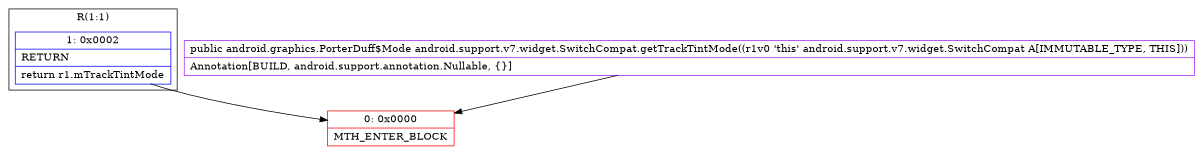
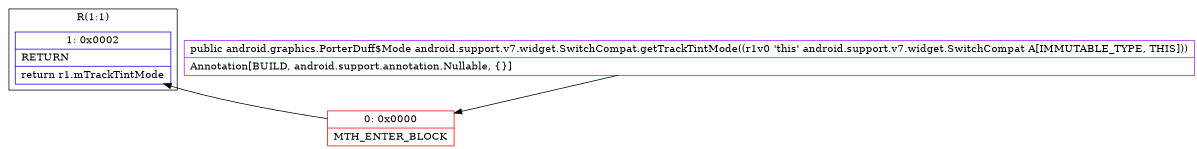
  digraph {
    node [shape=record]
    edge [color=black]
    n1 [color=blue label="{1\:\ 0x0002|RETURN\l|return r1.mTrackTintMode\l}"]
    n2 [color=red label="{0\:\ 0x0000|MTH_ENTER_BLOCK\l}"]
    n3 [label="{public android.graphics.PorterDuff$Mode android.support.v7.widget.SwitchCompat.getTrackTintMode((r1v0 'this' android.support.v7.widget.SwitchCompat A[IMMUTABLE_TYPE, THIS]))  | Annotation[BUILD, android.support.annotation.Nullable, \{\}]\l}" color=purple]
    subgraph cluster_1 {
      label="R(1:1)"
      n1
    }
-   n1 -> n2
+   n2 -> n1
    n3 -> n2
  }
